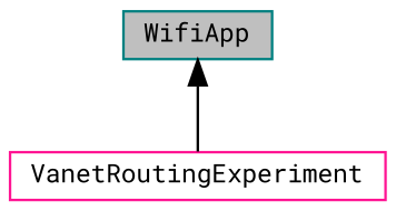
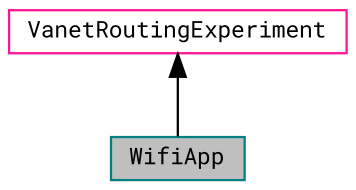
  digraph {
    fontname="Roboto Mono"
    node [fontname="Roboto Mono" fontsize=10 shape=record style=filled]
    n1 [color=teal fillcolor=grey75 fontcolor=black height=0.2 label=WifiApp width=0.4]
    n2 [color=deeppink fillcolor=white height=0.2 label=VanetRoutingExperiment width=0.4]
-   n1 -> n2 [color=black dir=back fontname="Roboto Mono" fontsize=10 labelfontname=Helvetica labelfontsize=10 style=solid]
+   n2 -> n1 [color=black dir=back fontname="Roboto Mono" fontsize=10 labelfontname=Helvetica labelfontsize=10 style=solid]
  }
